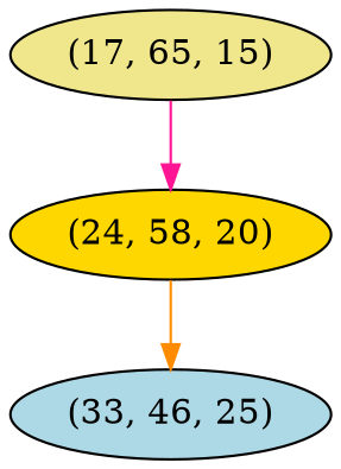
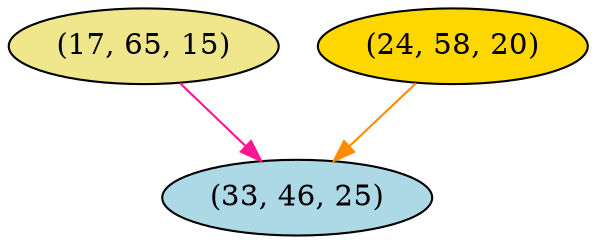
  digraph {
    node [style=filled]
    "(17, 65, 15)" [fillcolor=khaki]
    "(24, 58, 20)" [fillcolor=gold]
    "(33, 46, 25)" [fillcolor=lightblue]
-   "(17, 65, 15)" -> "(24, 58, 20)" [color=deeppink]
+   "(17, 65, 15)" -> "(33, 46, 25)" [color=deeppink]
    "(24, 58, 20)" -> "(33, 46, 25)" [color=darkorange]
  }
